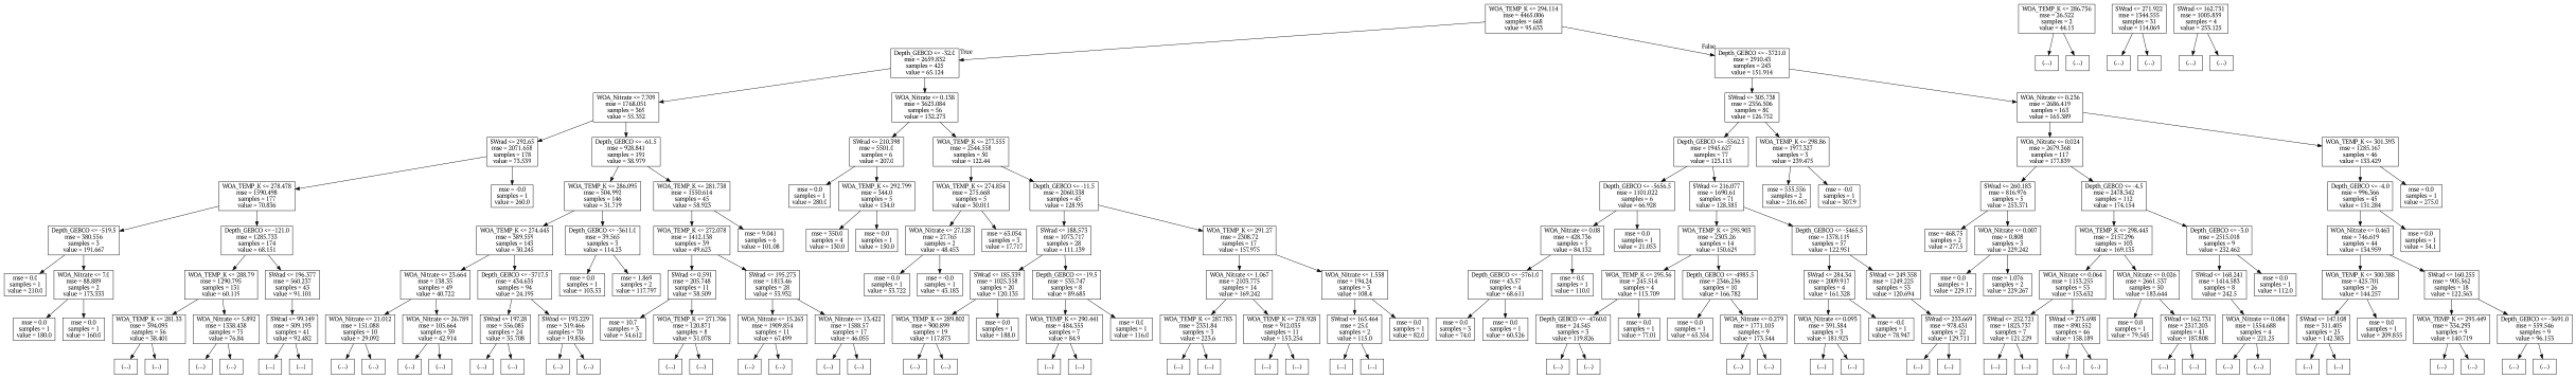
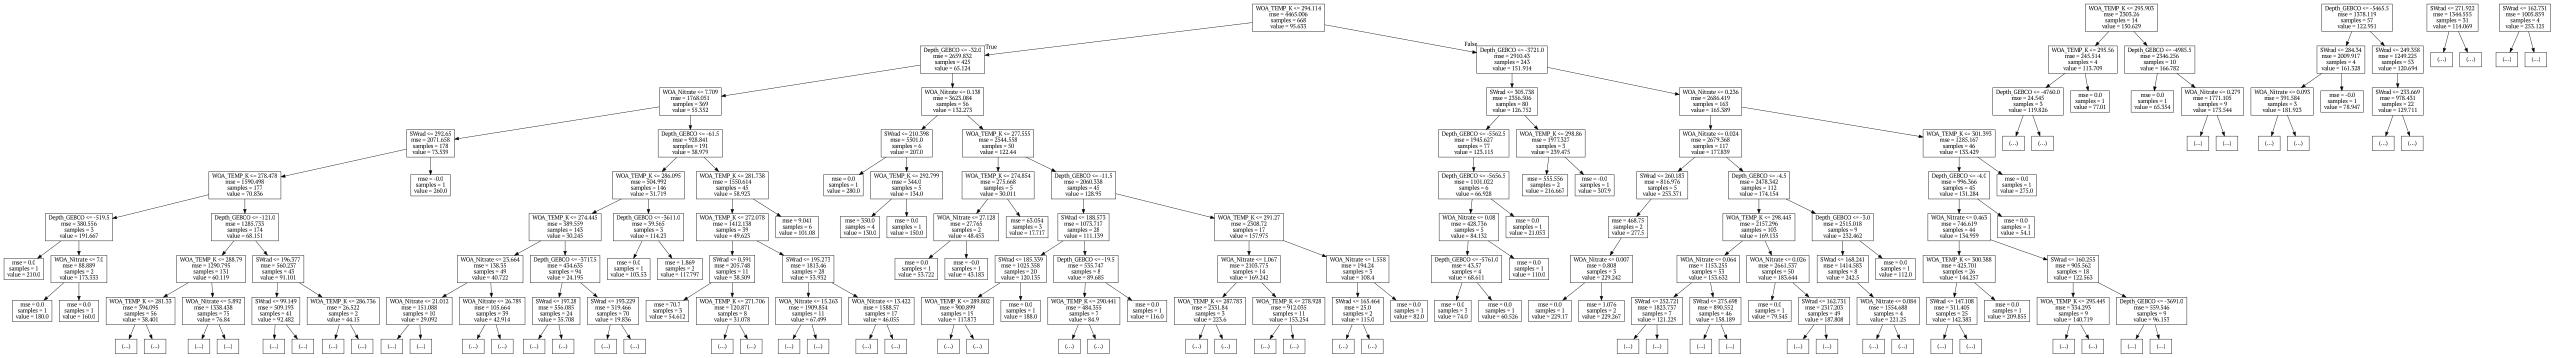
  digraph {
    fontname="PT Serif"
    node [fontname="PT Serif" shape=box]
    edge [fontname="PT Serif"]
    n1 [label="WOA_TEMP_K <= 294.114\nmse = 4465.006\nsamples = 668\nvalue = 95.633"]
    n2 [label="Depth_GEBCO <= -32.0\nmse = 2659.832\nsamples = 425\nvalue = 65.124"]
    n3 [label="Depth_GEBCO <= -3721.0\nmse = 2910.43\nsamples = 243\nvalue = 151.914"]
    n4 [label="WOA_Nitrate <= 7.709\nmse = 1768.051\nsamples = 369\nvalue = 55.352"]
    n5 [label="WOA_Nitrate <= 0.138\nmse = 3623.084\nsamples = 56\nvalue = 132.273"]
    n6 [label="SWrad <= 305.738\nmse = 2356.506\nsamples = 80\nvalue = 126.752"]
    n7 [label="WOA_Nitrate <= 0.236\nmse = 2686.419\nsamples = 163\nvalue = 165.389"]
    n8 [label="SWrad <= 292.65\nmse = 2071.658\nsamples = 178\nvalue = 73.539"]
    n9 [label="Depth_GEBCO <= -61.5\nmse = 928.841\nsamples = 191\nvalue = 38.979"]
    n10 [label="SWrad <= 210.398\nmse = 5501.0\nsamples = 6\nvalue = 207.0"]
    n11 [label="WOA_TEMP_K <= 277.555\nmse = 2544.558\nsamples = 50\nvalue = 122.44"]
    n12 [label="WOA_TEMP_K <= 278.478\nmse = 1590.498\nsamples = 177\nvalue = 70.836"]
    n13 [label="mse = -0.0\nsamples = 1\nvalue = 260.0"]
    n14 [label="WOA_TEMP_K <= 286.095\nmse = 504.992\nsamples = 146\nvalue = 31.719"]
    n15 [label="WOA_TEMP_K <= 281.738\nmse = 1550.614\nsamples = 45\nvalue = 58.923"]
    n16 [label="Depth_GEBCO <= -519.5\nmse = 380.556\nsamples = 3\nvalue = 191.667"]
    n17 [label="Depth_GEBCO <= -121.0\nmse = 1285.733\nsamples = 174\nvalue = 68.151"]
    n18 [label="mse = 0.0\nsamples = 1\nvalue = 210.0"]
    n19 [label="WOA_Nitrate <= 7.0\nmse = 88.889\nsamples = 2\nvalue = 173.333"]
    n20 [label="WOA_TEMP_K <= 288.79\nmse = 1290.795\nsamples = 131\nvalue = 60.119"]
    n21 [label="SWrad <= 196.377\nmse = 560.237\nsamples = 43\nvalue = 91.101"]
    n22 [label="mse = 0.0\nsamples = 1\nvalue = 180.0"]
    n23 [label="mse = 0.0\nsamples = 1\nvalue = 160.0"]
    n24 [label="WOA_TEMP_K <= 281.33\nmse = 394.095\nsamples = 56\nvalue = 38.401"]
    n25 [label="WOA_Nitrate <= 5.892\nmse = 1338.438\nsamples = 75\nvalue = 76.84"]
    n26 [label="SWrad <= 99.149\nmse = 509.193\nsamples = 41\nvalue = 92.482"]
    n27 [label="WOA_TEMP_K <= 286.736\nmse = 26.522\nsamples = 2\nvalue = 44.15"]
    n28 [label="(...)"]
    n29 [label="(...)"]
    n30 [label="(...)"]
    n31 [label="(...)"]
    n32 [label="(...)"]
    n33 [label="(...)"]
    n34 [label="(...)"]
    n35 [label="(...)"]
    n36 [label="WOA_TEMP_K <= 274.445\nmse = 389.559\nsamples = 143\nvalue = 30.245"]
    n37 [label="Depth_GEBCO <= -3611.0\nmse = 39.565\nsamples = 3\nvalue = 114.23"]
    n38 [label="WOA_TEMP_K <= 272.078\nmse = 1412.138\nsamples = 39\nvalue = 49.623"]
    n39 [label="mse = 9.041\nsamples = 6\nvalue = 101.08"]
    n40 [label="WOA_Nitrate <= 23.664\nmse = 138.35\nsamples = 49\nvalue = 40.722"]
    n41 [label="Depth_GEBCO <= -3717.5\nmse = 434.635\nsamples = 94\nvalue = 24.195"]
    n42 [label="mse = 0.0\nsamples = 1\nvalue = 103.53"]
    n43 [label="mse = 1.869\nsamples = 2\nvalue = 117.797"]
    n44 [label="WOA_Nitrate <= 21.012\nmse = 151.088\nsamples = 10\nvalue = 29.092"]
    n45 [label="WOA_Nitrate <= 26.789\nmse = 105.664\nsamples = 39\nvalue = 42.914"]
    n46 [label="SWrad <= 197.28\nmse = 556.085\nsamples = 24\nvalue = 35.708"]
    n47 [label="SWrad <= 193.229\nmse = 319.466\nsamples = 70\nvalue = 19.836"]
    n48 [label="(...)"]
    n49 [label="(...)"]
    n50 [label="(...)"]
    n51 [label="(...)"]
    n52 [label="(...)"]
    n53 [label="(...)"]
    n54 [label="(...)"]
    n55 [label="(...)"]
    n56 [label="SWrad <= 0.591\nmse = 205.748\nsamples = 11\nvalue = 38.509"]
    n57 [label="SWrad <= 195.273\nmse = 1813.46\nsamples = 28\nvalue = 53.932"]
-   n58 [label="mse = 10.7\nsamples = 3\nvalue = 54.612"]
+   n58 [label="mse = 70.7\nsamples = 3\nvalue = 54.612"]
    n59 [label="WOA_TEMP_K <= 271.706\nmse = 120.871\nsamples = 8\nvalue = 31.078"]
    n60 [label="WOA_Nitrate <= 15.263\nmse = 1909.854\nsamples = 11\nvalue = 67.499"]
    n61 [label="WOA_Nitrate <= 13.422\nmse = 1588.57\nsamples = 17\nvalue = 46.055"]
    n62 [label="(...)"]
    n63 [label="(...)"]
    n64 [label="(...)"]
    n65 [label="(...)"]
    n66 [label="(...)"]
    n67 [label="(...)"]
    n68 [label="mse = 0.0\nsamples = 1\nvalue = 280.0"]
    n69 [label="WOA_TEMP_K <= 292.799\nmse = 344.0\nsamples = 5\nvalue = 134.0"]
    n70 [label="WOA_TEMP_K <= 274.854\nmse = 275.668\nsamples = 5\nvalue = 30.011"]
    n71 [label="Depth_GEBCO <= -11.5\nmse = 2060.338\nsamples = 45\nvalue = 128.95"]
    n72 [label="mse = 350.0\nsamples = 4\nvalue = 130.0"]
    n73 [label="mse = 0.0\nsamples = 1\nvalue = 150.0"]
    n74 [label="WOA_Nitrate <= 27.128\nmse = 27.765\nsamples = 2\nvalue = 48.453"]
    n75 [label="mse = 63.054\nsamples = 3\nvalue = 17.717"]
    n76 [label="SWrad <= 188.573\nmse = 1073.717\nsamples = 28\nvalue = 111.139"]
    n77 [label="WOA_TEMP_K <= 291.27\nmse = 2308.72\nsamples = 17\nvalue = 157.975"]
    n78 [label="mse = 0.0\nsamples = 1\nvalue = 53.722"]
    n79 [label="mse = -0.0\nsamples = 1\nvalue = 43.183"]
    n80 [label="SWrad <= 185.339\nmse = 1025.358\nsamples = 20\nvalue = 120.135"]
    n81 [label="Depth_GEBCO <= -19.5\nmse = 535.747\nsamples = 8\nvalue = 89.685"]
    n82 [label="WOA_Nitrate <= 1.067\nmse = 2103.775\nsamples = 14\nvalue = 169.242"]
    n83 [label="WOA_Nitrate <= 1.558\nmse = 194.24\nsamples = 3\nvalue = 108.4"]
    n84 [label="WOA_TEMP_K <= 289.802\nmse = 900.899\nsamples = 19\nvalue = 117.873"]
    n85 [label="mse = 0.0\nsamples = 1\nvalue = 188.0"]
    n86 [label="WOA_TEMP_K <= 290.441\nmse = 484.355\nsamples = 7\nvalue = 84.9"]
    n87 [label="mse = 0.0\nsamples = 1\nvalue = 116.0"]
    n88 [label="(...)"]
    n89 [label="(...)"]
    n90 [label="(...)"]
    n91 [label="(...)"]
    n92 [label="WOA_TEMP_K <= 287.783\nmse = 2331.84\nsamples = 3\nvalue = 223.6"]
    n93 [label="WOA_TEMP_K <= 278.928\nmse = 912.035\nsamples = 11\nvalue = 153.254"]
    n94 [label="SWrad <= 165.464\nmse = 25.0\nsamples = 2\nvalue = 115.0"]
    n95 [label="mse = 0.0\nsamples = 1\nvalue = 82.0"]
    n96 [label="(...)"]
    n97 [label="(...)"]
    n98 [label="(...)"]
    n99 [label="(...)"]
    n100 [label="(...)"]
    n101 [label="(...)"]
    n102 [label="Depth_GEBCO <= -5562.5\nmse = 1945.627\nsamples = 77\nvalue = 123.115"]
    n103 [label="WOA_TEMP_K <= 298.86\nmse = 1977.327\nsamples = 3\nvalue = 239.475"]
    n104 [label="WOA_Nitrate <= 0.024\nmse = 2679.368\nsamples = 117\nvalue = 177.839"]
    n105 [label="WOA_TEMP_K <= 301.393\nmse = 1285.167\nsamples = 46\nvalue = 133.429"]
    n106 [label="Depth_GEBCO <= -5656.5\nmse = 1101.022\nsamples = 6\nvalue = 66.928"]
-   n107 [label="SWrad <= 216.077\nmse = 1690.61\nsamples = 71\nvalue = 128.585"]
    n108 [label="mse = 555.556\nsamples = 2\nvalue = 216.667"]
    n109 [label="mse = -0.0\nsamples = 1\nvalue = 307.9"]
    n110 [label="WOA_Nitrate <= 0.08\nmse = 428.736\nsamples = 5\nvalue = 84.132"]
    n111 [label="mse = 0.0\nsamples = 1\nvalue = 21.053"]
    n112 [label="WOA_TEMP_K <= 295.903\nmse = 2303.26\nsamples = 14\nvalue = 150.629"]
    n113 [label="Depth_GEBCO <= -5465.5\nmse = 1378.119\nsamples = 57\nvalue = 122.951"]
    n114 [label="Depth_GEBCO <= -5761.0\nmse = 43.57\nsamples = 4\nvalue = 68.611"]
    n115 [label="mse = 0.0\nsamples = 1\nvalue = 110.0"]
    n116 [label="mse = 0.0\nsamples = 3\nvalue = 74.0"]
    n117 [label="mse = 0.0\nsamples = 1\nvalue = 60.526"]
    n118 [label="WOA_TEMP_K <= 295.56\nmse = 245.514\nsamples = 4\nvalue = 113.709"]
    n119 [label="Depth_GEBCO <= -4985.5\nmse = 2346.256\nsamples = 10\nvalue = 166.782"]
    n120 [label="SWrad <= 284.34\nmse = 2009.917\nsamples = 4\nvalue = 161.328"]
    n121 [label="SWrad <= 249.358\nmse = 1249.225\nsamples = 53\nvalue = 120.694"]
    n122 [label="Depth_GEBCO <= -4760.0\nmse = 24.545\nsamples = 3\nvalue = 119.826"]
    n123 [label="mse = 0.0\nsamples = 1\nvalue = 77.01"]
    n124 [label="mse = 0.0\nsamples = 1\nvalue = 65.354"]
    n125 [label="WOA_Nitrate <= 0.279\nmse = 1771.105\nsamples = 9\nvalue = 173.544"]
    n126 [label="(...)"]
    n127 [label="(...)"]
    n128 [label="(...)"]
    n129 [label="(...)"]
    n130 [label="WOA_Nitrate <= 0.093\nmse = 391.584\nsamples = 3\nvalue = 181.923"]
    n131 [label="mse = -0.0\nsamples = 1\nvalue = 78.947"]
    n132 [label="SWrad <= 233.669\nmse = 978.431\nsamples = 22\nvalue = 129.711"]
    n133 [label="(...)"]
    n134 [label="(...)"]
    n135 [label="(...)"]
    n136 [label="(...)"]
    n137 [label="SWrad <= 271.922\nmse = 1344.555\nsamples = 31\nvalue = 114.069"]
    n138 [label="(...)"]
    n139 [label="(...)"]
    n140 [label="SWrad <= 260.183\nmse = 816.976\nsamples = 5\nvalue = 253.371"]
    n141 [label="Depth_GEBCO <= -4.5\nmse = 2478.342\nsamples = 112\nvalue = 174.154"]
    n142 [label="Depth_GEBCO <= -4.0\nmse = 996.366\nsamples = 45\nvalue = 131.284"]
    n143 [label="mse = 0.0\nsamples = 1\nvalue = 275.0"]
    n144 [label="mse = 468.75\nsamples = 2\nvalue = 277.5"]
    n145 [label="WOA_Nitrate <= 0.007\nmse = 0.808\nsamples = 3\nvalue = 229.242"]
    n146 [label="WOA_TEMP_K <= 298.445\nmse = 2157.296\nsamples = 103\nvalue = 169.135"]
    n147 [label="Depth_GEBCO <= -3.0\nmse = 2515.018\nsamples = 9\nvalue = 232.462"]
    n148 [label="mse = 0.0\nsamples = 1\nvalue = 229.17"]
    n149 [label="mse = 1.076\nsamples = 2\nvalue = 229.267"]
    n150 [label="WOA_Nitrate <= 0.064\nmse = 1153.255\nsamples = 53\nvalue = 153.632"]
    n151 [label="WOA_Nitrate <= 0.026\nmse = 2661.537\nsamples = 50\nvalue = 183.644"]
    n152 [label="SWrad <= 168.241\nmse = 1414.583\nsamples = 8\nvalue = 242.5"]
    n153 [label="mse = 0.0\nsamples = 1\nvalue = 112.0"]
    n154 [label="SWrad <= 252.721\nmse = 1823.737\nsamples = 7\nvalue = 121.229"]
    n155 [label="SWrad <= 275.698\nmse = 890.552\nsamples = 46\nvalue = 158.189"]
    n156 [label="mse = 0.0\nsamples = 1\nvalue = 79.545"]
-   n157 [label="SWrad <= 162.731\nmse = 2317.203\nsamples = 41\nvalue = 187.808"]
+   n157 [label="SWrad <= 162.731\nmse = 2317.203\nsamples = 49\nvalue = 187.808"]
    n158 [label="(...)"]
    n159 [label="(...)"]
    n160 [label="(...)"]
    n161 [label="(...)"]
    n162 [label="(...)"]
    n163 [label="(...)"]
    n164 [label="WOA_Nitrate <= 0.084\nmse = 1554.688\nsamples = 4\nvalue = 221.25"]
    n165 [label="SWrad <= 162.731\nmse = 1005.859\nsamples = 4\nvalue = 253.125"]
    n166 [label="(...)"]
    n167 [label="(...)"]
    n168 [label="(...)"]
    n169 [label="(...)"]
    n170 [label="WOA_Nitrate <= 0.463\nmse = 746.619\nsamples = 44\nvalue = 134.959"]
    n171 [label="mse = 0.0\nsamples = 1\nvalue = 54.1"]
    n172 [label="WOA_TEMP_K <= 300.388\nmse = 425.701\nsamples = 26\nvalue = 144.257"]
    n173 [label="SWrad <= 160.255\nmse = 905.562\nsamples = 18\nvalue = 122.563"]
    n174 [label="SWrad <= 147.108\nmse = 311.405\nsamples = 25\nvalue = 142.383"]
    n175 [label="mse = 0.0\nsamples = 1\nvalue = 209.855"]
    n176 [label="WOA_TEMP_K <= 295.449\nmse = 334.293\nsamples = 9\nvalue = 140.719"]
    n177 [label="Depth_GEBCO <= -3691.0\nmse = 559.546\nsamples = 9\nvalue = 96.153"]
    n178 [label="(...)"]
    n179 [label="(...)"]
    n180 [label="(...)"]
    n181 [label="(...)"]
    n182 [label="(...)"]
    n183 [label="(...)"]
    n1 -> n2 [headlabel=True labelangle=45 labeldistance=2.5]
    n1 -> n3 [headlabel=False labelangle=-45 labeldistance=2.5]
    n2 -> n4
    n2 -> n5
    n3 -> n6
    n3 -> n7
    n4 -> n8
    n4 -> n9
    n5 -> n10
    n5 -> n11
    n6 -> n102
    n6 -> n103
    n7 -> n104
    n7 -> n105
    n8 -> n12
    n8 -> n13
    n9 -> n14
    n9 -> n15
    n10 -> n68
    n10 -> n69
    n11 -> n70
    n11 -> n71
    n12 -> n16
    n12 -> n17
    n14 -> n36
    n14 -> n37
    n15 -> n38
    n15 -> n39
    n16 -> n18
    n16 -> n19
    n17 -> n20
    n17 -> n21
    n19 -> n22
    n19 -> n23
    n20 -> n24
    n20 -> n25
    n21 -> n26
+   n21 -> n27
    n24 -> n28
    n24 -> n29
    n25 -> n30
    n25 -> n31
    n26 -> n32
    n26 -> n33
    n27 -> n34
    n27 -> n35
    n36 -> n40
    n36 -> n41
    n37 -> n42
    n37 -> n43
    n38 -> n56
    n38 -> n57
    n40 -> n44
    n40 -> n45
    n41 -> n46
    n41 -> n47
    n44 -> n48
    n44 -> n49
    n45 -> n50
    n45 -> n51
    n46 -> n52
    n46 -> n53
    n47 -> n54
    n47 -> n55
    n56 -> n58
    n56 -> n59
    n57 -> n60
    n57 -> n61
    n59 -> n62
    n59 -> n63
    n60 -> n64
    n60 -> n65
    n61 -> n66
    n61 -> n67
    n69 -> n72
    n69 -> n73
    n70 -> n74
    n70 -> n75
    n71 -> n76
    n71 -> n77
    n74 -> n78
    n74 -> n79
    n76 -> n80
    n76 -> n81
    n77 -> n82
    n77 -> n83
    n80 -> n84
    n80 -> n85
    n81 -> n86
    n81 -> n87
    n82 -> n92
    n82 -> n93
    n83 -> n94
    n83 -> n95
    n84 -> n88
    n84 -> n89
    n86 -> n90
    n86 -> n91
    n92 -> n96
    n92 -> n97
    n93 -> n98
    n93 -> n99
    n94 -> n100
    n94 -> n101
    n102 -> n106
-   n102 -> n107
    n103 -> n108
    n103 -> n109
    n104 -> n140
    n104 -> n141
    n105 -> n142
    n105 -> n143
    n106 -> n110
    n106 -> n111
-   n107 -> n112
-   n107 -> n113
    n110 -> n114
    n110 -> n115
    n112 -> n118
    n112 -> n119
    n113 -> n120
    n113 -> n121
    n114 -> n116
    n114 -> n117
    n118 -> n122
    n118 -> n123
    n119 -> n124
    n119 -> n125
    n120 -> n130
    n120 -> n131
    n121 -> n132
    n122 -> n126
    n122 -> n127
    n125 -> n128
    n125 -> n129
    n130 -> n133
    n130 -> n134
    n132 -> n135
    n132 -> n136
    n137 -> n138
    n137 -> n139
    n140 -> n144
-   n140 -> n145
+   n144 -> n145
    n141 -> n146
    n141 -> n147
    n142 -> n170
    n142 -> n171
    n145 -> n148
    n145 -> n149
    n146 -> n150
    n146 -> n151
    n147 -> n152
    n147 -> n153
    n150 -> n154
    n150 -> n155
    n151 -> n156
    n151 -> n157
    n152 -> n164
    n154 -> n158
    n154 -> n159
    n155 -> n160
    n155 -> n161
    n157 -> n162
    n157 -> n163
    n164 -> n168
    n164 -> n169
    n165 -> n166
    n165 -> n167
    n170 -> n172
    n170 -> n173
    n172 -> n174
    n172 -> n175
    n173 -> n176
    n173 -> n177
    n174 -> n178
    n174 -> n179
    n176 -> n180
    n176 -> n181
    n177 -> n182
    n177 -> n183
  }
